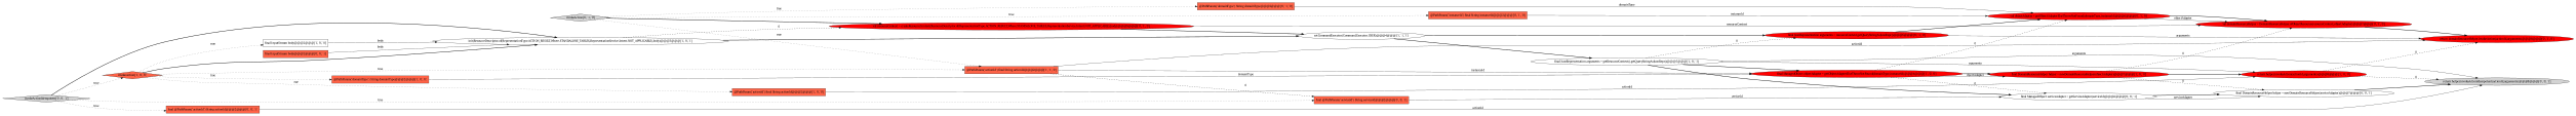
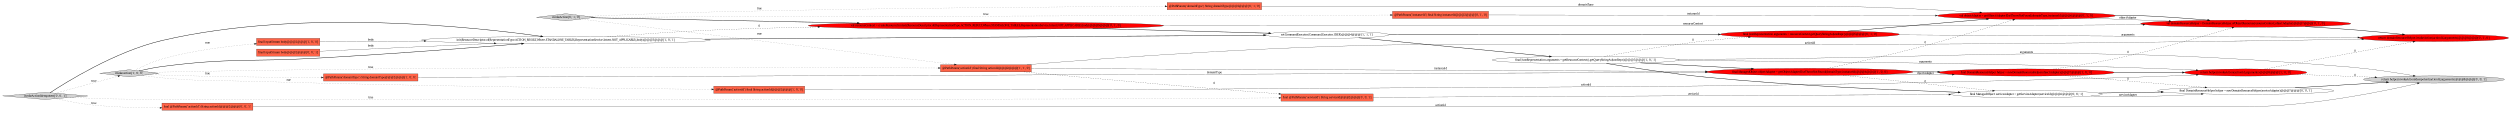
  digraph {
    fontname="PT Serif"
    rankdir=LR
    node [fillcolor=tomato fontname="PT Serif" shape=ellipse style=filled]
    edge [fontname="PT Serif" style=solid]
    n1 [fillcolor=red label="val domainResourceHelper = DomainResourceHelper.ofObjectResource(resourceContext,objectAdapter)@@@7@@@['0', '1', '0']"]
    n2 [fillcolor=red label="return domainResourceHelper.invokeAction(actionId,arguments)@@@8@@@['0', '1', '0']"]
    n3 [label="final InputStream body@@@2@@@['0', '0', '1']" shape=box]
    n4 [fillcolor=white label="init(ResourceDescriptor.of(RepresentationType.ACTION_RESULT,Where.STANDALONE_TABLES,RepresentationService.Intent.NOT_APPLICABLE),body)@@@3@@@['1', '0', '1']"]
    n5 [fillcolor=red label="val resourceContext = createResourceContext(ResourceDescriptor.of(RepresentationType.ACTION_RESULT,Where.STANDALONE_TABLES,RepresentationService.Intent.NOT_APPLICABLE),body)@@@3@@@['0', '1', '0']"]
    n6 [fillcolor=white label="setCommandExecutor(Command.Executor.USER)@@@4@@@['1', '1', '1']"]
    n7 [fillcolor=white label="final DomainResourceHelper helper = newDomainResourceHelper(serviceAdapter)@@@7@@@['0', '0', '1']"]
    n8 [fillcolor=lightgray label="return helper.invokeActionIdempotent(actionId,arguments)@@@8@@@['0', '0', '1']"]
    n9 [label="final @PathParam(\"actionId\") String actionId@@@2@@@['0', '0', '1']" shape=box]
    n10 [label="@PathParam(\"domainType\") String domainType@@@2@@@['0', '1', '0']" shape=box]
    n11 [fillcolor=red label="val objectAdapter = getObjectAdapterElseThrowNotFound(domainType,instanceId)@@@6@@@['0', '1', '0']"]
    n12 [fillcolor=red label="final JsonRepresentation arguments = resourceContext.getQueryStringAsJsonRepr()@@@5@@@['0', '1', '0']"]
    n13 [fillcolor=white label="final JsonRepresentation arguments = getResourceContext().getQueryStringAsJsonRepr()@@@5@@@['1', '0', '1']"]
    n14 [fillcolor=lightgray label="invokeActionIdempotent['0', '0', '1']" shape=diamond]
    n15 [label="final @PathParam(\"serviceId\") String serviceId@@@2@@@['0', '0', '1']" shape=box]
-   n16 [label="invokeAction['1', '0', '0']" shape=diamond]
+   n16 [fillcolor=lightgray label="invokeAction['1', '0', '0']" shape=diamond]
    n17 [fillcolor=white label="final ManagedObject serviceAdapter = getServiceAdapter(serviceId)@@@6@@@['0', '0', '1']"]
    n18 [label="@PathParam(\"domainType\") String domainType@@@2@@@['1', '0', '0']" shape=box]
    n19 [fillcolor=red label="final ManagedObject objectAdapter = getObjectAdapterElseThrowNotFound(domainType,instanceId)@@@6@@@['1', '0', '0']"]
    n20 [fillcolor=red label="final DomainResourceHelper helper = newDomainResourceHelper(objectAdapter)@@@7@@@['1', '0', '0']"]
    n21 [fillcolor=red label="return helper.invokeAction(actionId,arguments)@@@8@@@['1', '0', '0']"]
    n22 [fillcolor=lightgray label="invokeAction['0', '1', '0']" shape=diamond]
    n23 [label="@PathParam(\"instanceId\") final String instanceId@@@2@@@['0', '1', '0']" shape=box]
    n24 [label="@PathParam(\"actionId\") final String actionId@@@2@@@['1', '1', '0']" shape=box]
-   n25 [fillcolor=white label="final InputStream body@@@2@@@['1', '0', '0']" shape=box]
+   n25 [label="final InputStream body@@@2@@@['1', '0', '0']" shape=box]
    n26 [label="@PathParam(\"actionId\") final String actionId@@@2@@@['1', '0', '0']" shape=box]
    n1 -> n2 [style=bold]
    n3 -> n4 [label=body]
    n4 -> n5 [label=0 style=dashed]
    n4 -> n6 [style=bold]
    n5 -> n1 [label=resourceContext]
    n5 -> n6 [style=bold]
    n6 -> n12 [style=bold]
    n6 -> n13 [style=bold]
    n7 -> n8 [style=bold]
    n9 -> n8 [label=actionId]
    n10 -> n11 [label=domainType]
    n11 -> n1 [style=bold]
    n11 -> n1 [label=objectAdapter]
    n12 -> n2 [label=arguments]
    n12 -> n11 [style=bold]
    n13 -> n8 [label=arguments]
    n13 -> n12 [label=0 style=dashed]
    n13 -> n17 [style=bold]
    n13 -> n19 [style=bold]
    n13 -> n21 [label=arguments]
    n14 -> n4 [style=bold]
    n14 -> n9 [label=true style=dotted]
    n14 -> n15 [label=true style=dotted]
    n14 -> n16 [label=true style=dotted]
    n15 -> n17 [label=serviceId]
    n16 -> n4 [style=bold]
    n16 -> n18 [label=true style=dotted]
    n16 -> n24 [label=true style=dotted]
    n16 -> n25 [label=true style=dotted]
    n16 -> n26 [label=true style=dotted]
    n17 -> n7 [style=bold]
    n17 -> n7 [label=serviceAdapter]
    n18 -> n19 [label=domainType]
    n19 -> n11 [label=0 style=dashed]
    n19 -> n17 [label=0 style=dashed]
    n19 -> n20 [label=objectAdapter]
    n19 -> n20 [style=bold]
    n20 -> n1 [label=0 style=dashed]
    n20 -> n7 [label=0 style=dashed]
    n20 -> n21 [style=bold]
    n21 -> n2 [label=0 style=dashed]
    n21 -> n8 [label=0 style=dashed]
    n22 -> n5 [style=bold]
    n22 -> n10 [label=true style=dotted]
    n22 -> n23 [label=true style=dotted]
    n22 -> n24 [label=true style=dotted]
    n23 -> n11 [label=instanceId]
    n24 -> n2 [label=actionId]
    n24 -> n15 [label=0 style=dashed]
    n24 -> n19 [label=instanceId]
    n25 -> n4 [label=body]
    n26 -> n21 [label=actionId]
  }
